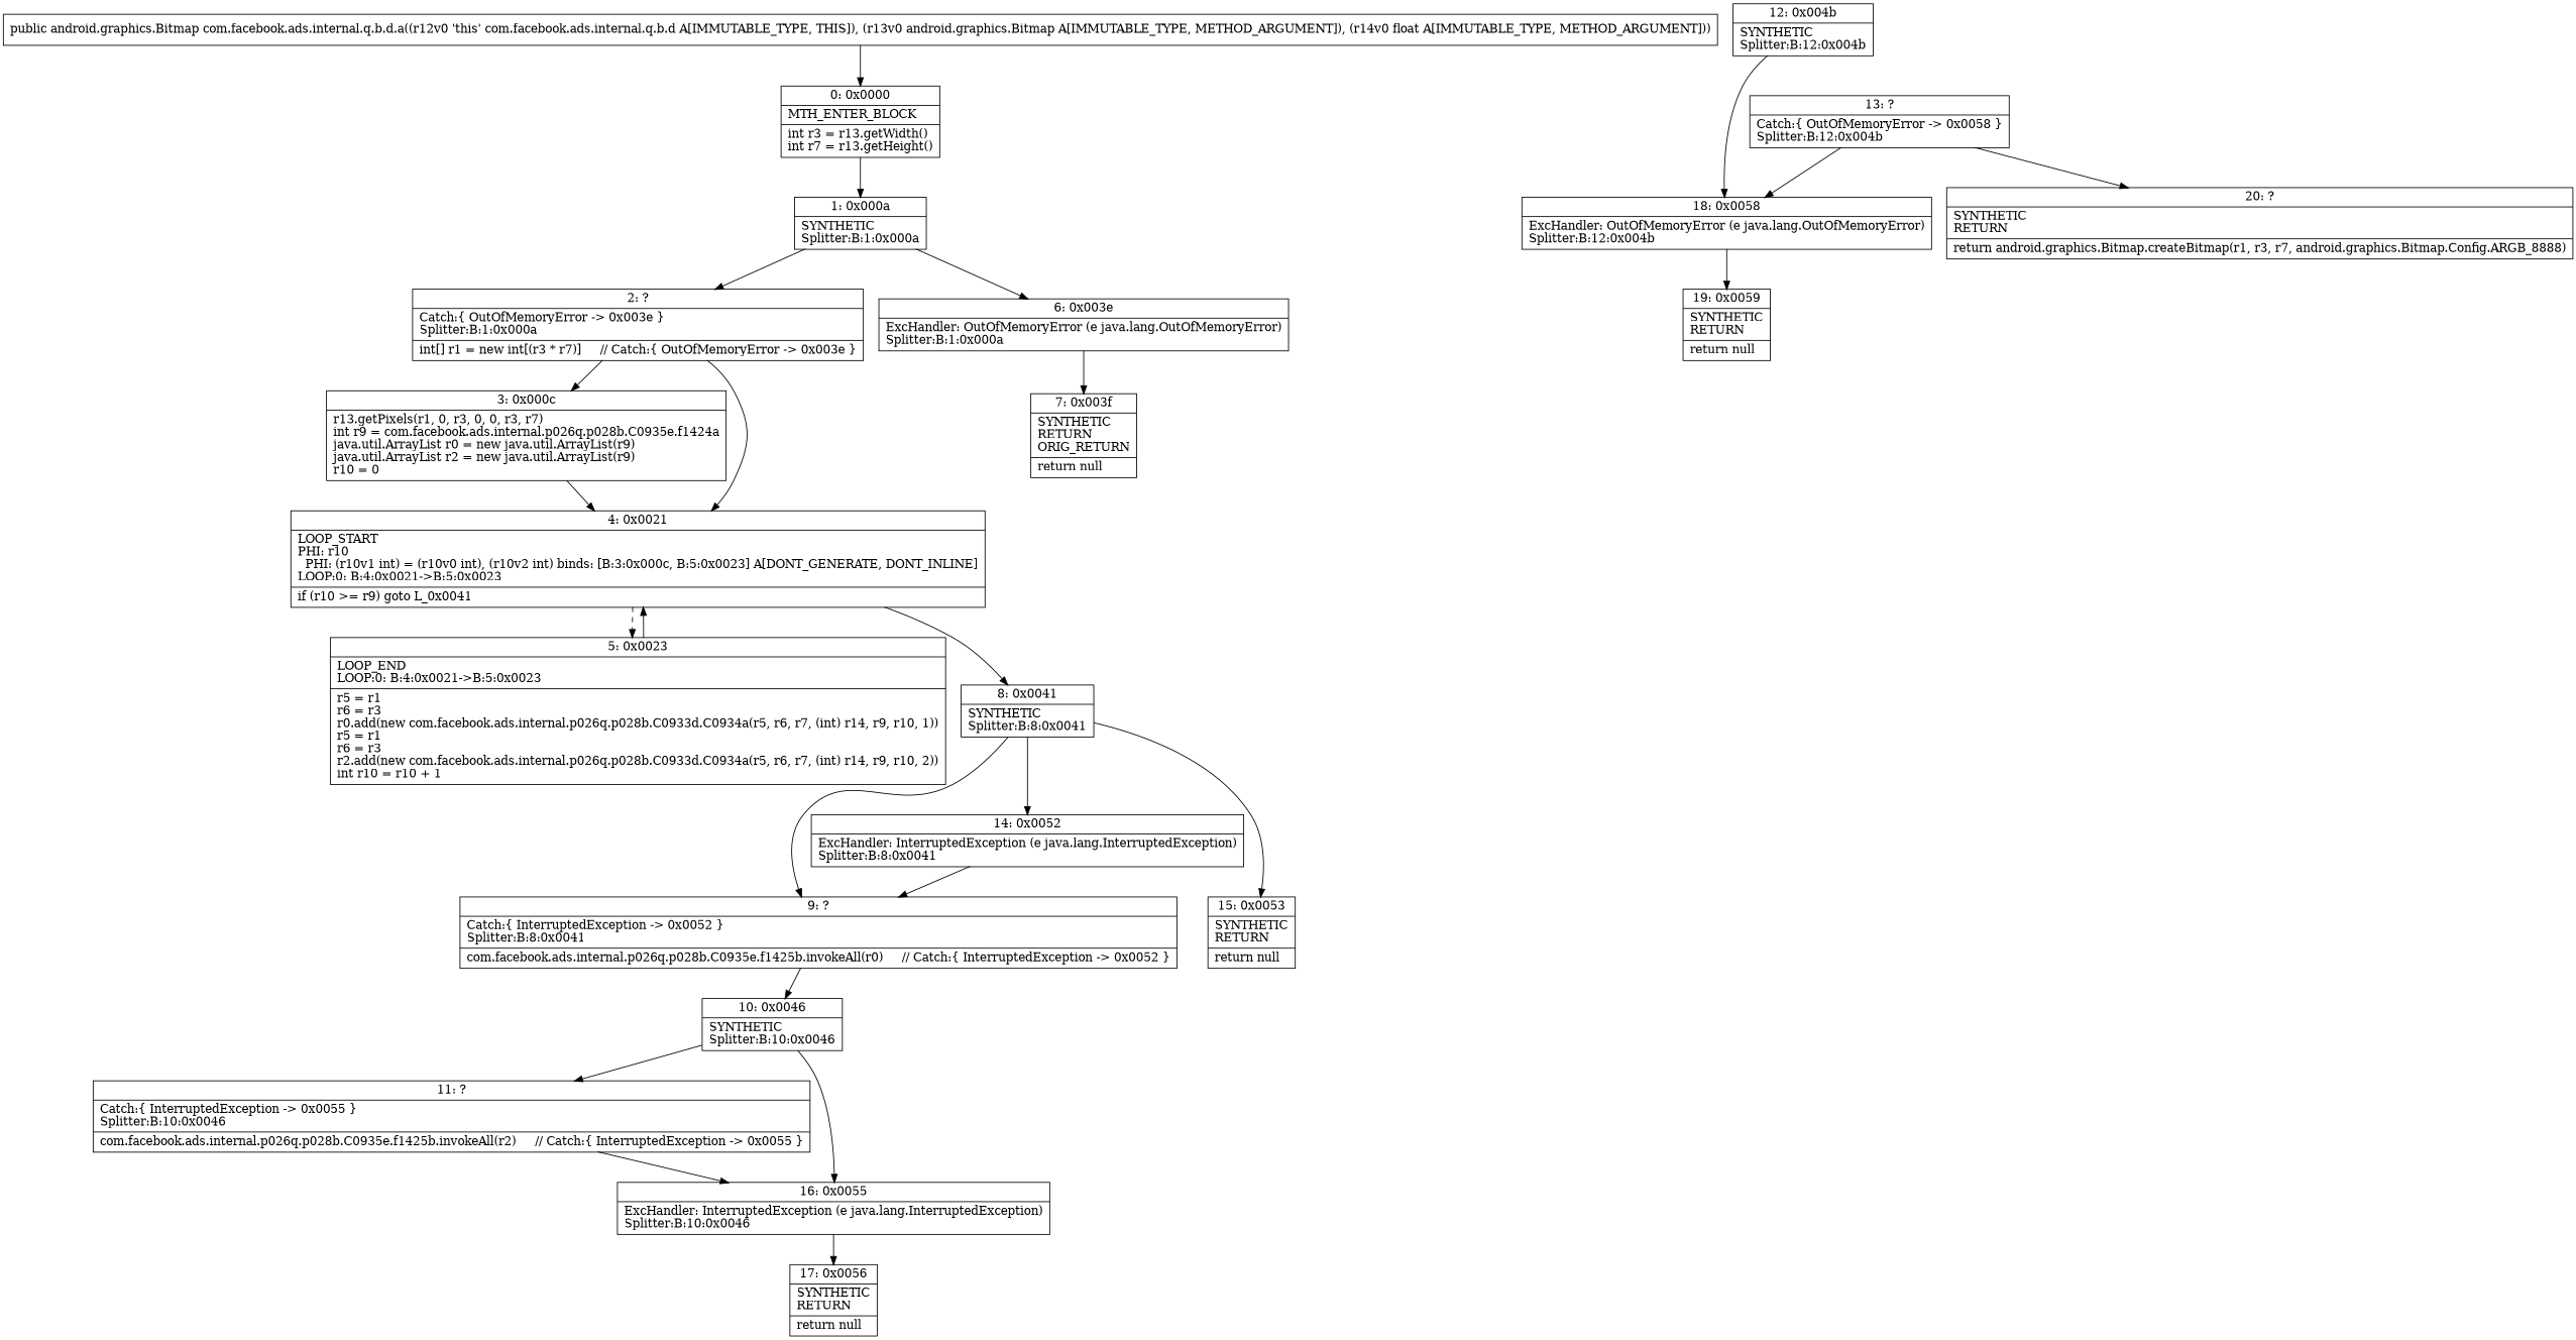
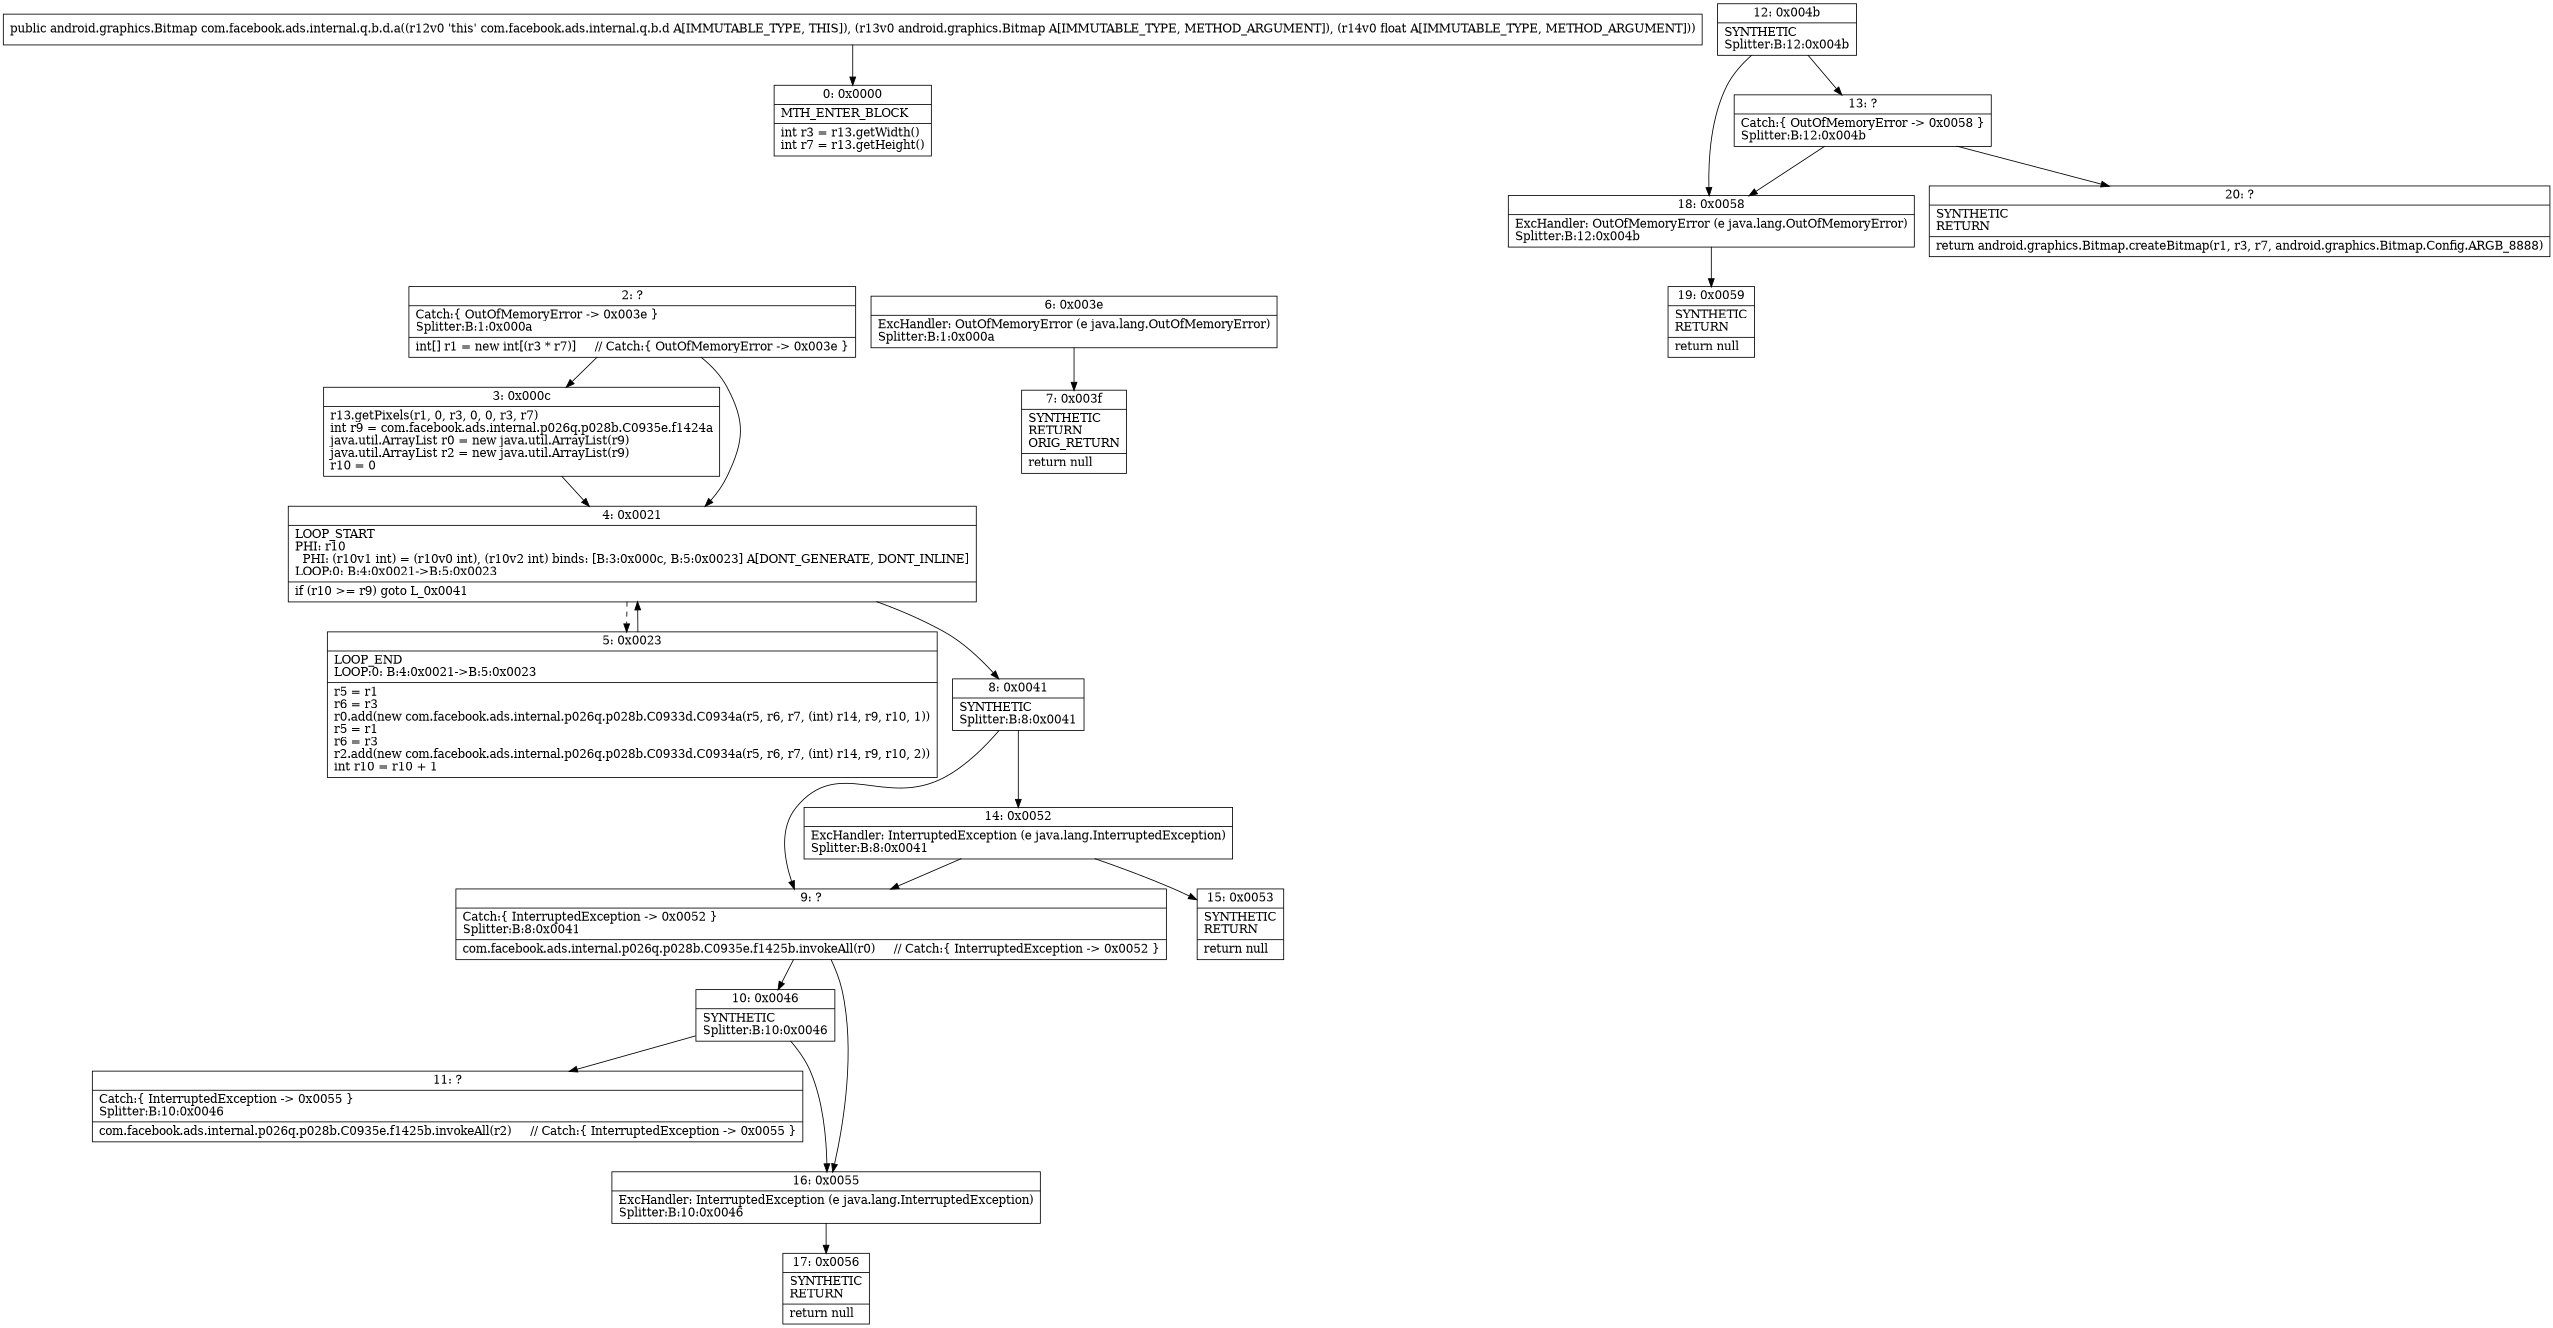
  digraph {
    node [shape=record]
    n1 [label="{0\:\ 0x0000|MTH_ENTER_BLOCK\l|int r3 = r13.getWidth()\lint r7 = r13.getHeight()\l}"]
-   n2 [label="{1\:\ 0x000a|SYNTHETIC\lSplitter:B:1:0x000a\l}"]
    n3 [label="{2\:\ ?|Catch:\{ OutOfMemoryError \-\> 0x003e \}\lSplitter:B:1:0x000a\l|int[] r1 = new int[(r3 * r7)]     \/\/ Catch:\{ OutOfMemoryError \-\> 0x003e \}\l}"]
    n4 [label="{6\:\ 0x003e|ExcHandler: OutOfMemoryError (e java.lang.OutOfMemoryError)\lSplitter:B:1:0x000a\l}"]
    n5 [label="{3\:\ 0x000c|r13.getPixels(r1, 0, r3, 0, 0, r3, r7)\lint r9 = com.facebook.ads.internal.p026q.p028b.C0935e.f1424a\ljava.util.ArrayList r0 = new java.util.ArrayList(r9)\ljava.util.ArrayList r2 = new java.util.ArrayList(r9)\lr10 = 0\l}"]
    n6 [label="{4\:\ 0x0021|LOOP_START\lPHI: r10 \l  PHI: (r10v1 int) = (r10v0 int), (r10v2 int) binds: [B:3:0x000c, B:5:0x0023] A[DONT_GENERATE, DONT_INLINE]\lLOOP:0: B:4:0x0021\-\>B:5:0x0023\l|if (r10 \>= r9) goto L_0x0041\l}"]
    n7 [label="{7\:\ 0x003f|SYNTHETIC\lRETURN\lORIG_RETURN\l|return null\l}"]
    n8 [label="{5\:\ 0x0023|LOOP_END\lLOOP:0: B:4:0x0021\-\>B:5:0x0023\l|r5 = r1\lr6 = r3\lr0.add(new com.facebook.ads.internal.p026q.p028b.C0933d.C0934a(r5, r6, r7, (int) r14, r9, r10, 1))\lr5 = r1\lr6 = r3\lr2.add(new com.facebook.ads.internal.p026q.p028b.C0933d.C0934a(r5, r6, r7, (int) r14, r9, r10, 2))\lint r10 = r10 + 1\l}"]
    n9 [label="{8\:\ 0x0041|SYNTHETIC\lSplitter:B:8:0x0041\l}"]
    n10 [label="{9\:\ ?|Catch:\{ InterruptedException \-\> 0x0052 \}\lSplitter:B:8:0x0041\l|com.facebook.ads.internal.p026q.p028b.C0935e.f1425b.invokeAll(r0)     \/\/ Catch:\{ InterruptedException \-\> 0x0052 \}\l}"]
    n11 [label="{14\:\ 0x0052|ExcHandler: InterruptedException (e java.lang.InterruptedException)\lSplitter:B:8:0x0041\l}"]
    n12 [label="{10\:\ 0x0046|SYNTHETIC\lSplitter:B:10:0x0046\l}"]
    n13 [label="{15\:\ 0x0053|SYNTHETIC\lRETURN\l|return null\l}"]
    n14 [label="{11\:\ ?|Catch:\{ InterruptedException \-\> 0x0055 \}\lSplitter:B:10:0x0046\l|com.facebook.ads.internal.p026q.p028b.C0935e.f1425b.invokeAll(r2)     \/\/ Catch:\{ InterruptedException \-\> 0x0055 \}\l}"]
    n15 [label="{16\:\ 0x0055|ExcHandler: InterruptedException (e java.lang.InterruptedException)\lSplitter:B:10:0x0046\l}"]
    n16 [label="{17\:\ 0x0056|SYNTHETIC\lRETURN\l|return null\l}"]
    n17 [label="{12\:\ 0x004b|SYNTHETIC\lSplitter:B:12:0x004b\l}"]
    n18 [label="{13\:\ ?|Catch:\{ OutOfMemoryError \-\> 0x0058 \}\lSplitter:B:12:0x004b\l}"]
    n19 [label="{18\:\ 0x0058|ExcHandler: OutOfMemoryError (e java.lang.OutOfMemoryError)\lSplitter:B:12:0x004b\l}"]
    n20 [label="{20\:\ ?|SYNTHETIC\lRETURN\l|return android.graphics.Bitmap.createBitmap(r1, r3, r7, android.graphics.Bitmap.Config.ARGB_8888)\l}"]
    n21 [label="{19\:\ 0x0059|SYNTHETIC\lRETURN\l|return null\l}"]
    n22 [label="{public android.graphics.Bitmap com.facebook.ads.internal.q.b.d.a((r12v0 'this' com.facebook.ads.internal.q.b.d A[IMMUTABLE_TYPE, THIS]), (r13v0 android.graphics.Bitmap A[IMMUTABLE_TYPE, METHOD_ARGUMENT]), (r14v0 float A[IMMUTABLE_TYPE, METHOD_ARGUMENT])) }"]
-   n1 -> n2
-   n2 -> n3
-   n2 -> n4
    n3 -> n5
    n3 -> n6
    n4 -> n7
    n5 -> n6
    n6 -> n8 [style=dashed]
    n6 -> n9
    n8 -> n6
    n9 -> n10
    n9 -> n11
    n10 -> n12
    n11 -> n10
-   n9 -> n13
+   n11 -> n13
    n12 -> n14
    n12 -> n15
-   n14 -> n15
+   n10 -> n15
    n15 -> n16
+   n17 -> n18
    n17 -> n19
    n18 -> n19
    n18 -> n20
    n19 -> n21
    n22 -> n1
  }
